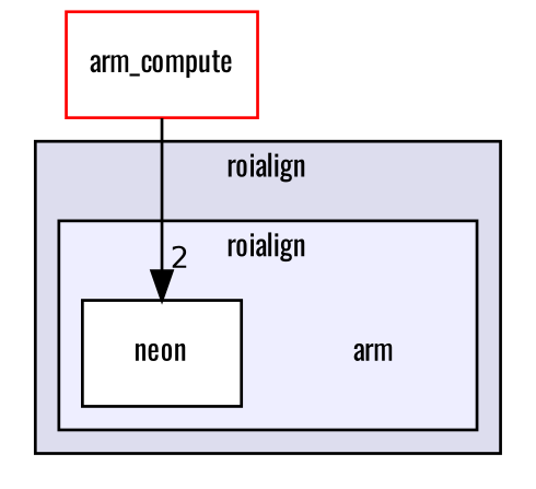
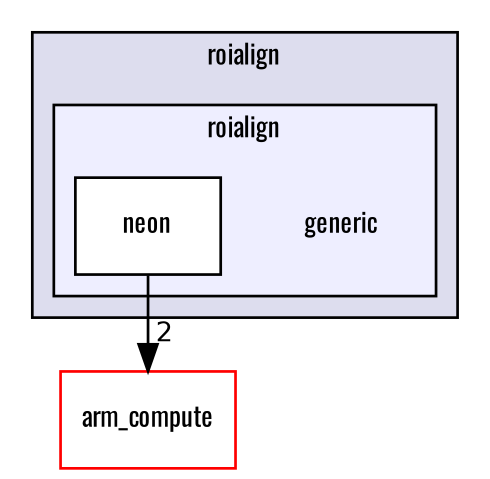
  digraph {
    compound=true
    fontname=Oswald
    node [fontname=Oswald fontsize=10 shape=box fillcolor=white style=filled]
-   n1 [label=arm shape=plaintext fillcolor="" style=""]
+   n1 [label=generic shape=plaintext fillcolor="" style=""]
    n2 [label=neon]
    n3 [color=red label=arm_compute]
    subgraph cluster_1 {
      bgcolor="#ddddee"
      fontsize=10
      label=roialign
      pencolor=black
      subgraph cluster_2 {
        bgcolor="#eeeeff"
        fontsize=10
        pencolor=black
        n1
        n2
      }
    }
-   n3 -> n2 [headlabel=2 labeldistance=1.5 labelfontname=Helvetica labelfontsize=10 fontname=Oswald]
+   n2 -> n3 [headlabel=2 labeldistance=1.5 labelfontname=Helvetica labelfontsize=10 fontname=Oswald]
  }
